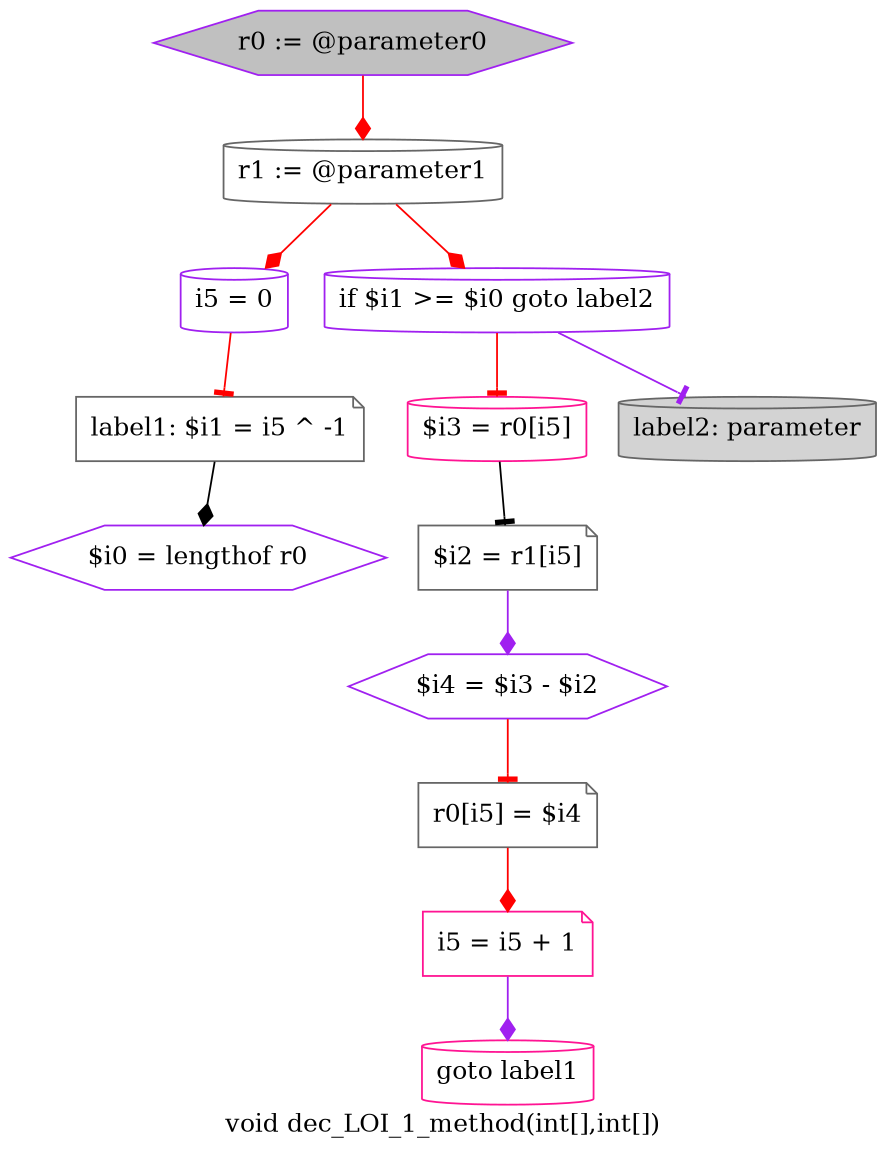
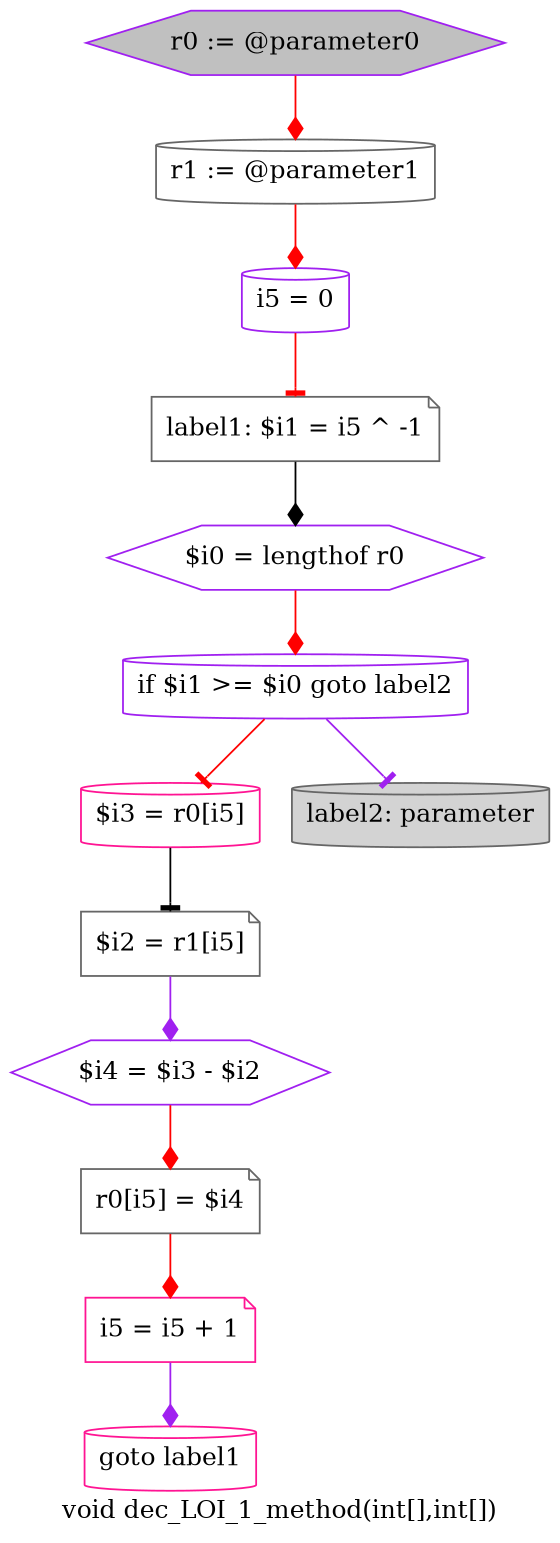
  digraph {
    label="void dec_LOI_1_method(int[],int[])"
    node [color=purple shape=cylinder]
    edge [arrowhead=diamond color=red]
    n1 [fillcolor=gray label="r0 := @parameter0" shape=hexagon style=filled]
    n2 [color=gray40 label="r1 := @parameter1"]
    n3 [label="i5 = 0"]
    n4 [color=gray40 label="label1: $i1 = i5 ^ -1" shape=note]
    n5 [label="$i0 = lengthof r0" shape=hexagon]
    n6 [label="if $i1 >= $i0 goto label2"]
    n7 [color=deeppink label="$i3 = r0[i5]"]
    n8 [color=gray40 fillcolor=lightgray label="label2: parameter" style=filled]
    n9 [color=gray40 label="$i2 = r1[i5]" shape=note]
    n10 [label="$i4 = $i3 - $i2" shape=hexagon]
    n11 [color=gray40 label="r0[i5] = $i4" shape=note]
    n12 [color=deeppink label="i5 = i5 + 1" shape=note]
    n13 [color=deeppink label="goto label1"]
    n1 -> n2
    n2 -> n3
    n3 -> n4 [arrowhead=tee]
    n4 -> n5 [color=black]
-   n2 -> n6
+   n5 -> n6
    n6 -> n7 [arrowhead=tee]
    n6 -> n8 [arrowhead=tee color=purple]
    n7 -> n9 [arrowhead=tee color=black]
    n9 -> n10 [color=purple]
-   n10 -> n11 [arrowhead=tee]
+   n10 -> n11
    n11 -> n12
    n12 -> n13 [color=purple]
  }
